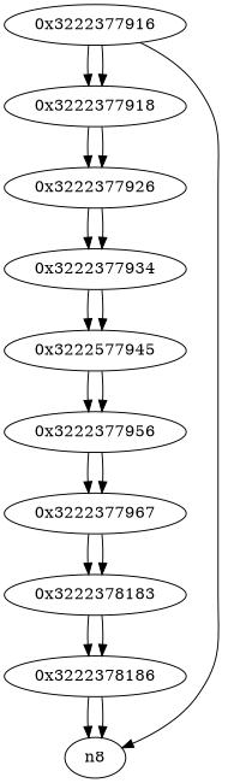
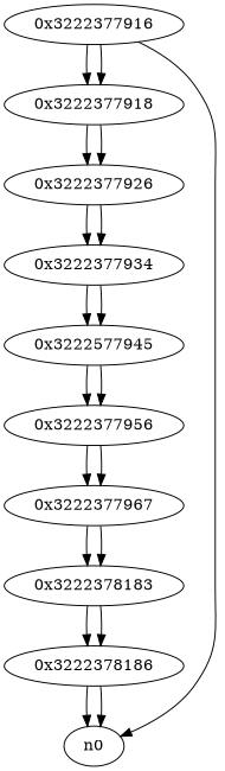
  digraph {
    n1 [label="0x3222377916"]
    n2 [label="0x3222377918"]
-   n0 [label=n8]
+   n0
    n3 [label="0x3222377926"]
    n4 [label="0x3222377934"]
    n5 [label="0x3222577945"]
    n6 [label="0x3222377956"]
    n7 [label="0x3222377967"]
    n8 [label="0x3222378183"]
    n9 [label="0x3222378186"]
    n1 -> n2
    n1 -> n2
    n1 -> n0
    n2 -> n3
    n2 -> n3
    n3 -> n4
    n3 -> n4
    n4 -> n5
    n4 -> n5
    n5 -> n6
    n5 -> n6
    n6 -> n7
    n6 -> n7
    n7 -> n8
    n7 -> n8
    n8 -> n9
    n8 -> n9
    n9 -> n0
    n9 -> n0
  }
